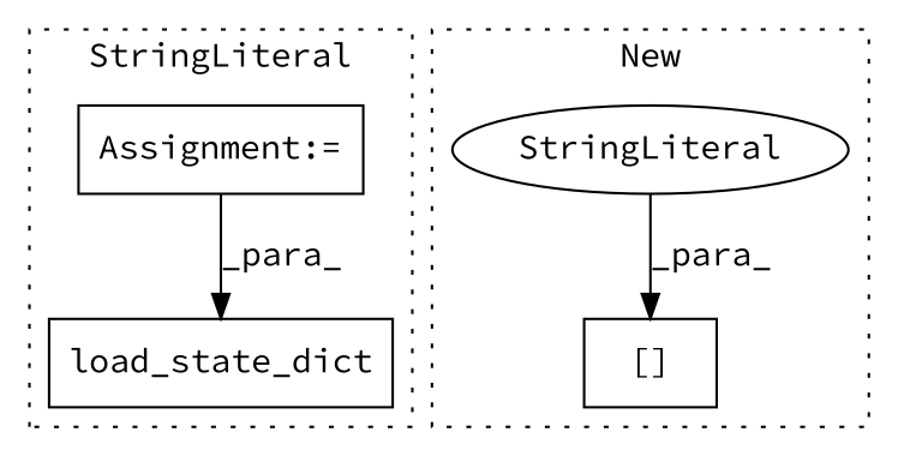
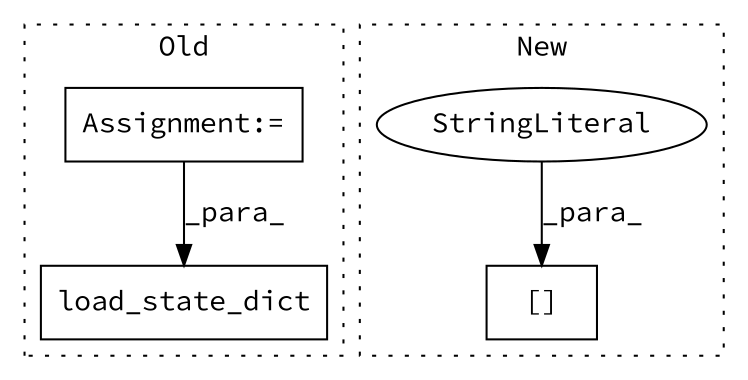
  digraph {
    fontname="Source Code Pro"
    node [fontname="Source Code Pro" shape=box]
    edge [fontname="Source Code Pro"]
    n1 [a=32 l="16,1" label=load_state_dict s="1308,1352"]
    n2 [a=7 l=1 label="Assignment:=" s=538]
    n3 [a=2 l="12,1" label="[]" s="518,536"]
    n4 [a=45 l=6 label=StringLiteral s=530 shape=ellipse]
    subgraph cluster_1 {
-     label=StringLiteral
+     label=Old
      style=dotted
      n1
      n2
    }
    subgraph cluster_2 {
      label=New
      style=dotted
      n3
      n4
    }
    n2 -> n1 [label=_para_]
    n4 -> n3 [label=_para_]
  }
